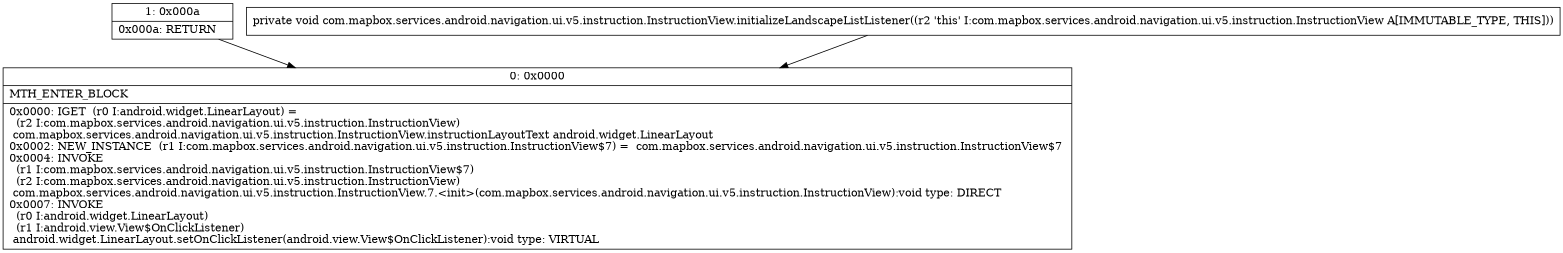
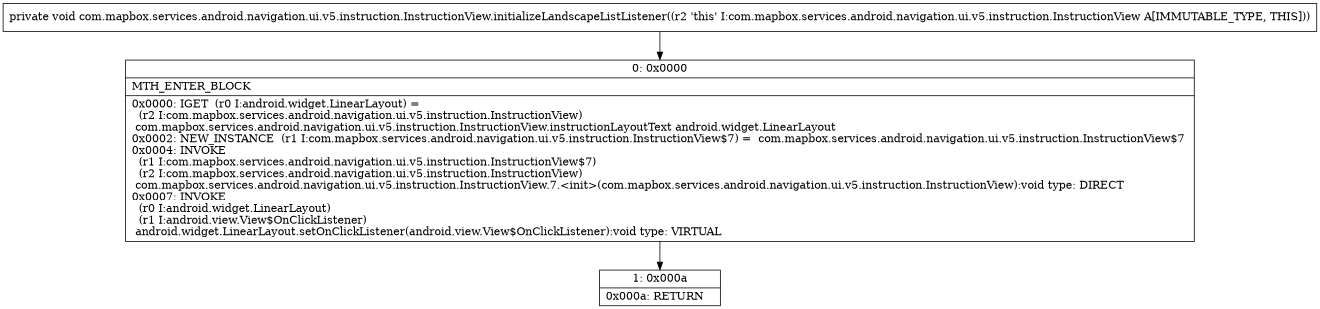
  digraph {
    node [shape=record]
    n1 [label="{0\:\ 0x0000|MTH_ENTER_BLOCK\l|0x0000: IGET  (r0 I:android.widget.LinearLayout) = \l  (r2 I:com.mapbox.services.android.navigation.ui.v5.instruction.InstructionView)\l com.mapbox.services.android.navigation.ui.v5.instruction.InstructionView.instructionLayoutText android.widget.LinearLayout \l0x0002: NEW_INSTANCE  (r1 I:com.mapbox.services.android.navigation.ui.v5.instruction.InstructionView$7) =  com.mapbox.services.android.navigation.ui.v5.instruction.InstructionView$7 \l0x0004: INVOKE  \l  (r1 I:com.mapbox.services.android.navigation.ui.v5.instruction.InstructionView$7)\l  (r2 I:com.mapbox.services.android.navigation.ui.v5.instruction.InstructionView)\l com.mapbox.services.android.navigation.ui.v5.instruction.InstructionView.7.\<init\>(com.mapbox.services.android.navigation.ui.v5.instruction.InstructionView):void type: DIRECT \l0x0007: INVOKE  \l  (r0 I:android.widget.LinearLayout)\l  (r1 I:android.view.View$OnClickListener)\l android.widget.LinearLayout.setOnClickListener(android.view.View$OnClickListener):void type: VIRTUAL \l}"]
    n2 [label="{1\:\ 0x000a|0x000a: RETURN   \l}"]
    n3 [label="{private void com.mapbox.services.android.navigation.ui.v5.instruction.InstructionView.initializeLandscapeListListener((r2 'this' I:com.mapbox.services.android.navigation.ui.v5.instruction.InstructionView A[IMMUTABLE_TYPE, THIS])) }"]
-   n2 -> n1
+   n1 -> n2
    n3 -> n1
  }
